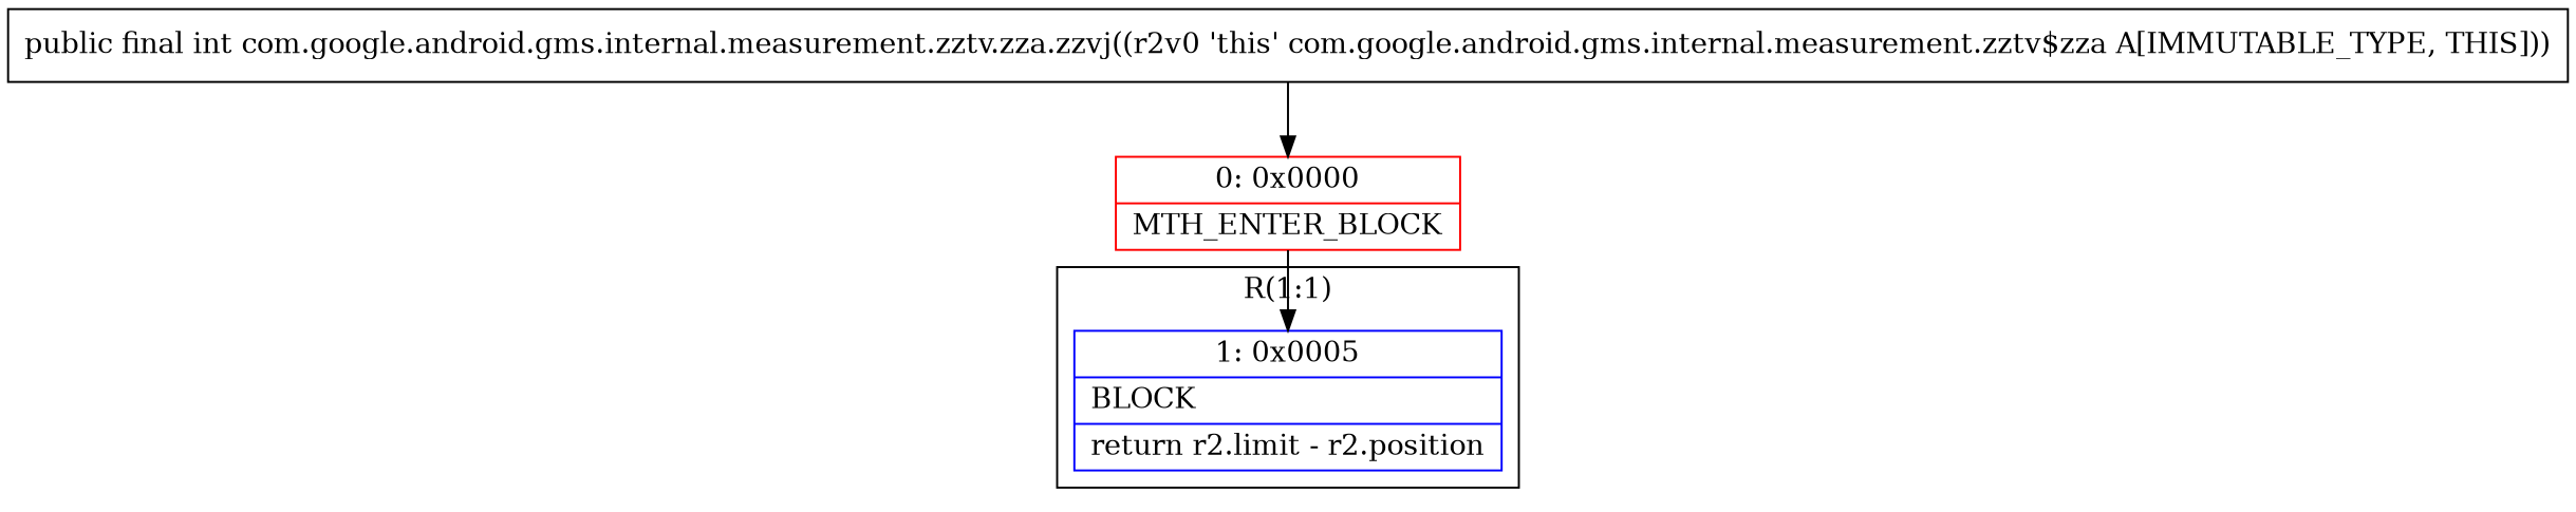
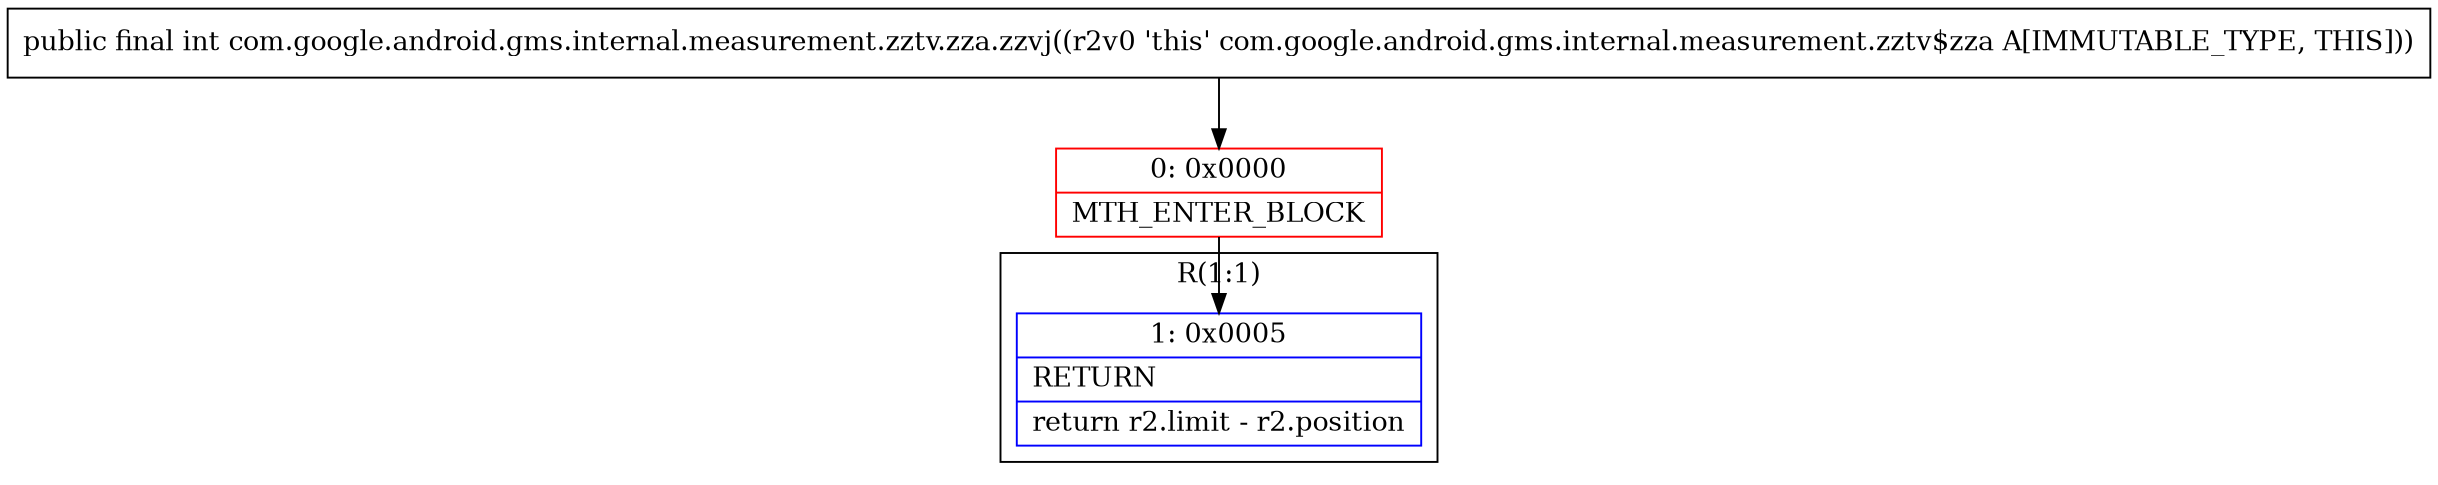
  digraph {
    node [shape=record]
-   n1 [color=blue label="{1\:\ 0x0005|BLOCK\l|return r2.limit \- r2.position\l}"]
+   n1 [color=blue label="{1\:\ 0x0005|RETURN\l|return r2.limit \- r2.position\l}"]
    n2 [color=red label="{0\:\ 0x0000|MTH_ENTER_BLOCK\l}"]
    n3 [label="{public final int com.google.android.gms.internal.measurement.zztv.zza.zzvj((r2v0 'this' com.google.android.gms.internal.measurement.zztv$zza A[IMMUTABLE_TYPE, THIS])) }"]
    subgraph cluster_1 {
      label="R(1:1)"
      n1
    }
    n2 -> n1
    n3 -> n2
  }
